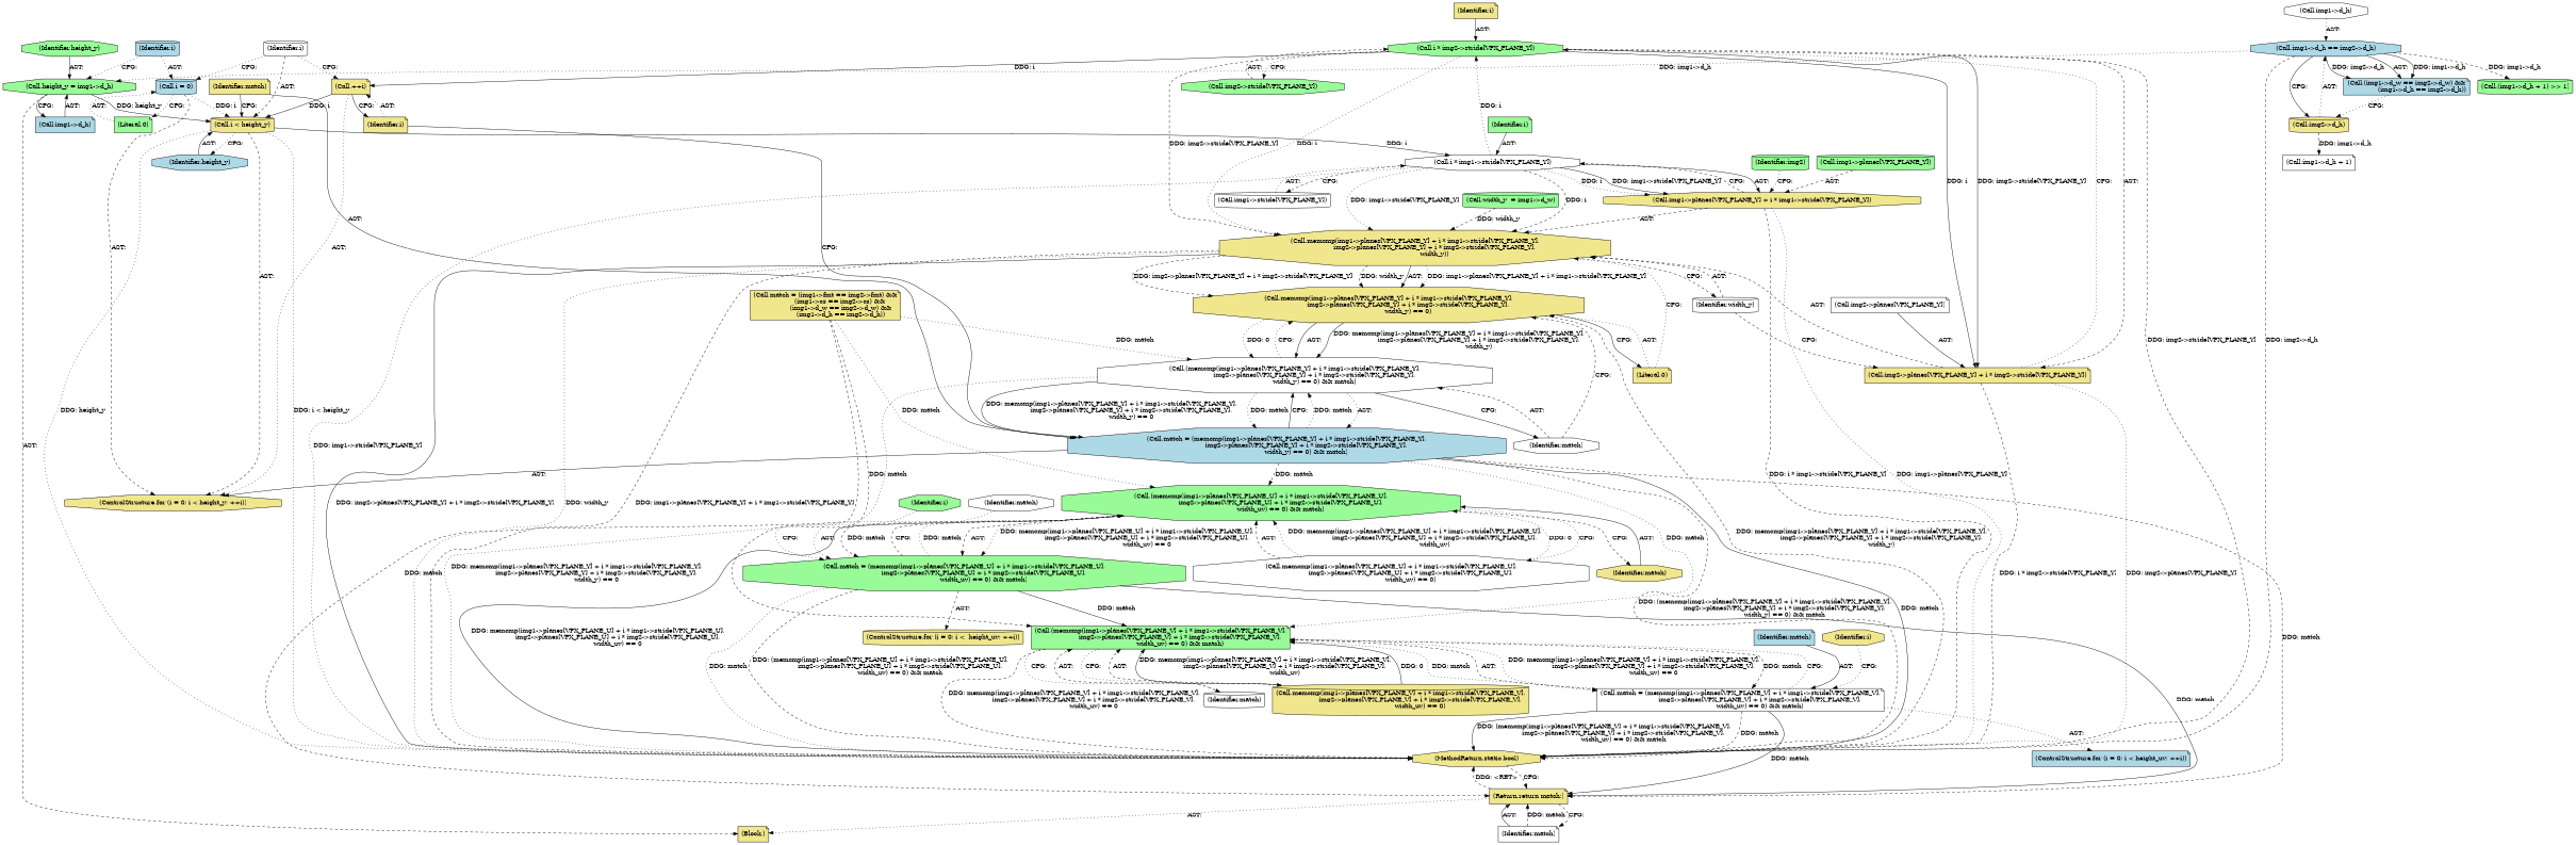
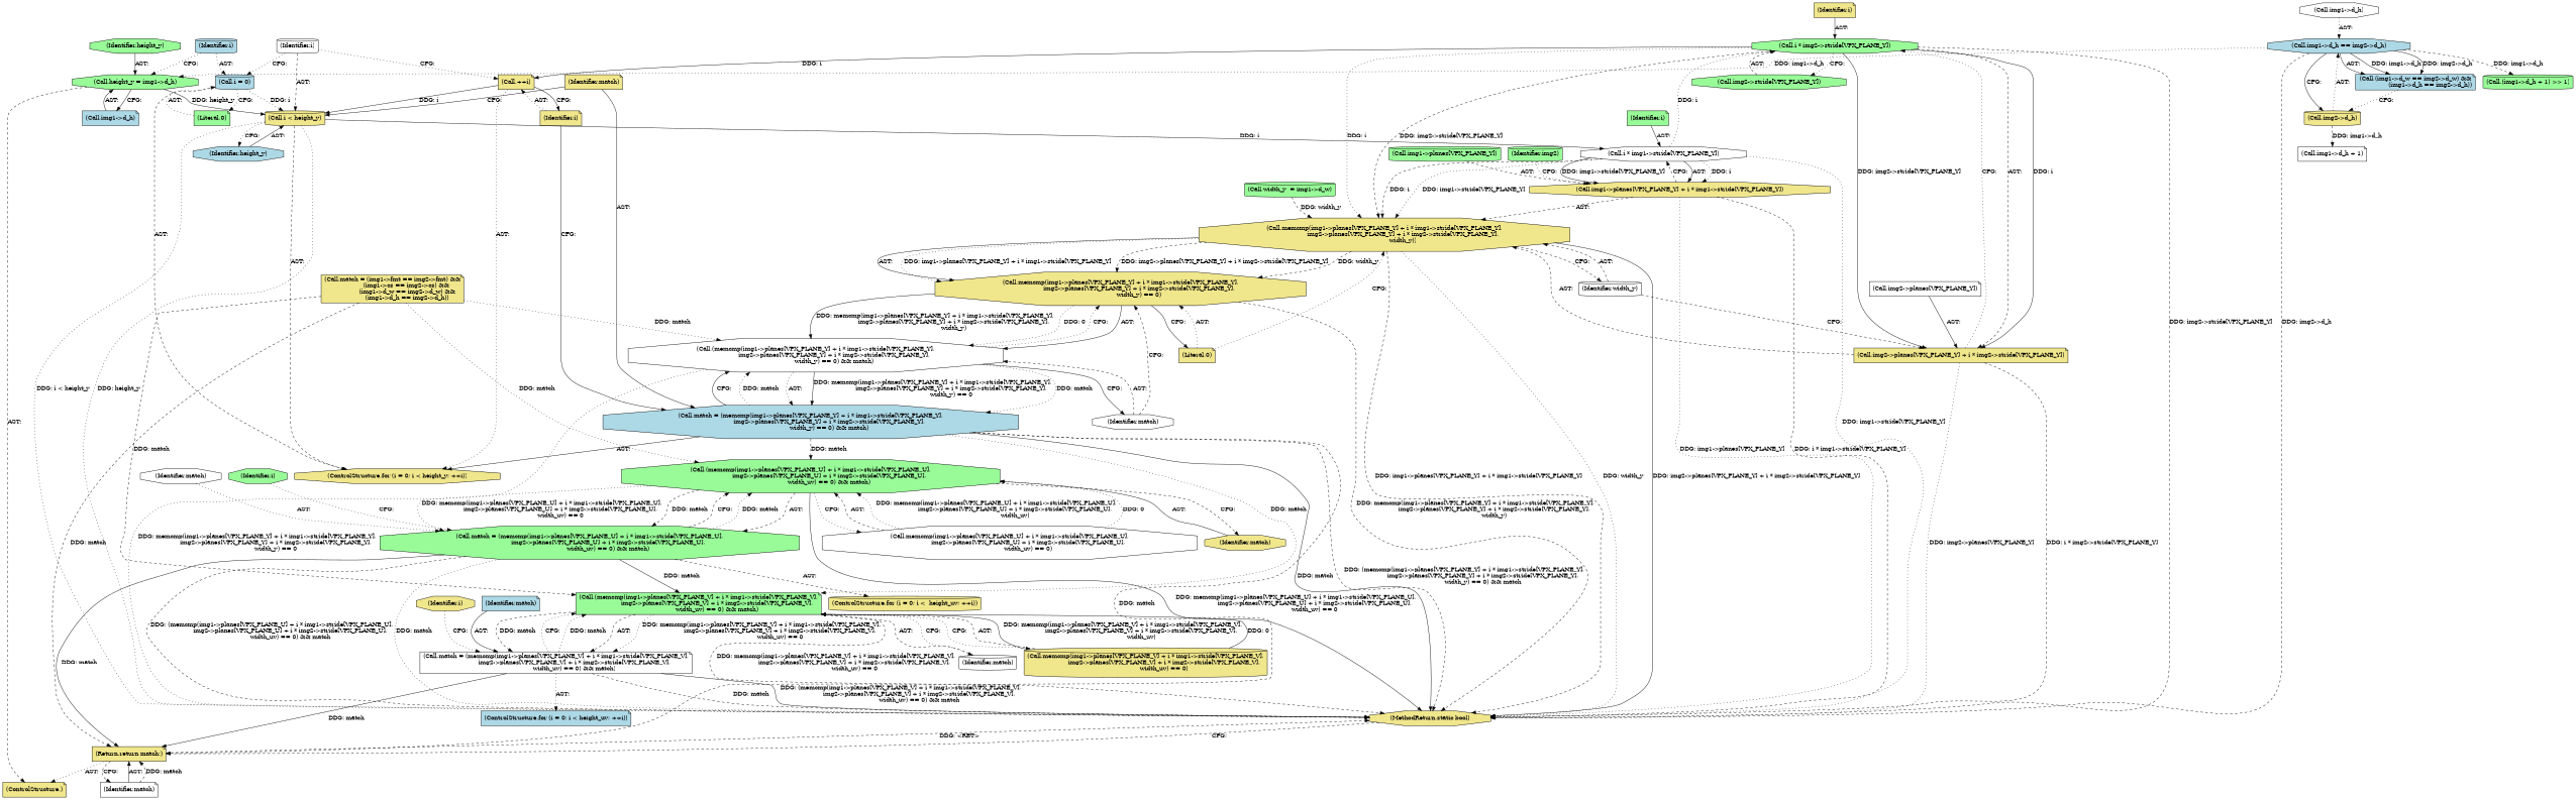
  digraph {
    node [fillcolor=khaki shape=octagon style=filled]
    edge [style=dotted]
    n1 [fillcolor=palegreen label="(Call,i * img2->stride[VPX_PLANE_Y])"]
    n2 [label="(Call,++i)" shape=note]
    n3 [label="(Call,memcmp(img1->planes[VPX_PLANE_Y] + i * img1->stride[VPX_PLANE_Y],\n                    img2->planes[VPX_PLANE_Y] + i * img2->stride[VPX_PLANE_Y],\n                    width_y))"]
    n4 [label="(Call,img2->planes[VPX_PLANE_Y] + i * img2->stride[VPX_PLANE_Y])" shape=note]
    n5 [label="(MethodReturn,static bool)"]
    n6 [fillcolor=palegreen label="(Call,img2->stride[VPX_PLANE_Y])"]
    n7 [label="(Call,i < height_y)" shape=cylinder]
    n8 [label="(ControlStructure,for (i = 0; i < height_y; ++i))"]
    n9 [label="(Identifier,i)" shape=note]
    n10 [label="(Call,memcmp(img1->planes[VPX_PLANE_Y] + i * img1->stride[VPX_PLANE_Y],\n                    img2->planes[VPX_PLANE_Y] + i * img2->stride[VPX_PLANE_Y],\n                    width_y) == 0)"]
    n11 [fillcolor=white label="(Identifier,width_y)" shape=cylinder]
    n12 [label="(Return,return match;)" shape=note]
    n13 [fillcolor=white label="(Call,i * img1->stride[VPX_PLANE_Y])"]
    n14 [label="(Call,img1->planes[VPX_PLANE_Y] + i * img1->stride[VPX_PLANE_Y])"]
-   n15 [fillcolor=white label="(Call,img1->stride[VPX_PLANE_Y])" shape=cylinder]
    n16 [fillcolor=lightblue label="(Identifier,height_y)"]
    n17 [fillcolor=lightblue label="(Call,match = (memcmp(img1->planes[VPX_PLANE_Y] + i * img1->stride[VPX_PLANE_Y],\n                    img2->planes[VPX_PLANE_Y] + i * img2->stride[VPX_PLANE_Y],\n                    width_y) == 0) && match)"]
    n18 [fillcolor=lightblue label="(Call,i = 0)" shape=cylinder]
    n19 [fillcolor=palegreen label="(Literal,0)" shape=note]
    n20 [fillcolor=palegreen label="(Call,height_y = img1->d_h)"]
    n21 [fillcolor=lightblue label="(Call,img1->d_h)" shape=note]
-   n22 [label="(Block,)" shape=note]
+   n22 [label="(ControlStructure,)" shape=note]
    n23 [fillcolor=lightblue label="(Call,img1->d_h == img2->d_h)"]
    n24 [label="(Call,img2->d_h)" shape=cylinder]
    n25 [fillcolor=lightblue label="(Call,(img1->d_w == img2->d_w) &&\n                (img1->d_h == img2->d_h))" shape=note]
    n26 [fillcolor=palegreen label="(Call,(img1->d_h + 1) >> 1)" shape=cylinder]
    n27 [fillcolor=white label="(Call,img1->d_h + 1)" shape=note]
    n28 [fillcolor=white label="(Call,(memcmp(img1->planes[VPX_PLANE_Y] + i * img1->stride[VPX_PLANE_Y],\n                    img2->planes[VPX_PLANE_Y] + i * img2->stride[VPX_PLANE_Y],\n                    width_y) == 0) && match)"]
    n29 [label="(Literal,0)" shape=note]
    n30 [fillcolor=white label="(Identifier,match)"]
    n31 [fillcolor=palegreen label="(Call,(memcmp(img1->planes[VPX_PLANE_U] + i * img1->stride[VPX_PLANE_U],\n                    img2->planes[VPX_PLANE_U] + i * img2->stride[VPX_PLANE_U],\n                    width_uv) == 0) && match)"]
    n32 [fillcolor=palegreen label="(Call,(memcmp(img1->planes[VPX_PLANE_V] + i * img1->stride[VPX_PLANE_V],\n                    img2->planes[VPX_PLANE_V] + i * img2->stride[VPX_PLANE_V],\n                    width_uv) == 0) && match)" shape=note]
    n33 [fillcolor=palegreen label="(Call,match = (memcmp(img1->planes[VPX_PLANE_U] + i * img1->stride[VPX_PLANE_U],\n                    img2->planes[VPX_PLANE_U] + i * img2->stride[VPX_PLANE_U],\n                    width_uv) == 0) && match)"]
    n34 [fillcolor=white label="(Call,memcmp(img1->planes[VPX_PLANE_U] + i * img1->stride[VPX_PLANE_U],\n                    img2->planes[VPX_PLANE_U] + i * img2->stride[VPX_PLANE_U],\n                    width_uv) == 0)"]
    n35 [label="(Identifier,match)"]
    n36 [fillcolor=white label="(Call,match = (memcmp(img1->planes[VPX_PLANE_V] + i * img1->stride[VPX_PLANE_V],\n                    img2->planes[VPX_PLANE_V] + i * img2->stride[VPX_PLANE_V],\n                    width_uv) == 0) && match)" shape=note]
    n37 [fillcolor=white label="(Identifier,match)" shape=cylinder]
    n38 [label="(Call,memcmp(img1->planes[VPX_PLANE_V] + i * img1->stride[VPX_PLANE_V],\n                    img2->planes[VPX_PLANE_V] + i * img2->stride[VPX_PLANE_V],\n                    width_uv) == 0)" shape=cylinder]
    n39 [fillcolor=white label="(Identifier,match)" shape=note]
    n40 [label="(ControlStructure,for (i = 0; i <  height_uv; ++i))" shape=cylinder]
    n41 [fillcolor=lightblue label="(ControlStructure,for (i = 0; i < height_uv; ++i))" shape=note]
    n42 [fillcolor=lightblue label="(Identifier,i)" shape=cylinder]
    n43 [label="(Identifier,i)" shape=note]
    n44 [fillcolor=white label="(Call,img2->planes[VPX_PLANE_Y])" shape=note]
    n45 [fillcolor=palegreen label="(Identifier,i)" shape=note]
    n46 [fillcolor=palegreen label="(Identifier,i)"]
    n47 [fillcolor=white label="(Call,img1->d_h)"]
    n48 [fillcolor=palegreen label="(Identifier,height_y)"]
    n49 [label="(Call,match = (img1->fmt == img2->fmt) &&\n               (img1->cs == img2->cs) &&\n                (img1->d_w == img2->d_w) &&\n                (img1->d_h == img2->d_h))" shape=note]
    n50 [label="(Identifier,i)"]
    n51 [label="(Identifier,match)" shape=note]
    n52 [fillcolor=white label="(Identifier,i)" shape=cylinder]
    n53 [fillcolor=palegreen label="(Identifier,img2)" shape=cylinder]
    n54 [fillcolor=palegreen label="(Call,width_y  = img1->d_w)" shape=cylinder]
    n55 [fillcolor=lightblue label="(Identifier,match)" shape=note]
    n56 [fillcolor=white label="(Identifier,match)"]
    n57 [fillcolor=palegreen label="(Call,img1->planes[VPX_PLANE_Y])" shape=cylinder]
    n1 -> n2 [label="DDG: i" style=solid]
    n1 -> n3 [label="DDG: i"]
    n1 -> n3 [label="DDG: img2->stride[VPX_PLANE_Y]" style=dashed]
    n1 -> n4 [label="AST: " style=dashed]
    n1 -> n4 [label="DDG: i" style=solid]
    n1 -> n4 [label="DDG: img2->stride[VPX_PLANE_Y]" style=solid]
    n1 -> n5 [label="DDG: img2->stride[VPX_PLANE_Y]" style=dashed]
    n1 -> n6 [label="CFG: "]
    n2 -> n7 [label="DDG: i" style=solid]
    n2 -> n8 [label="AST: "]
    n2 -> n9 [label="CFG: " style=solid]
    n3 -> n5 [label="DDG: img2->planes[VPX_PLANE_Y] + i * img2->stride[VPX_PLANE_Y]" style=solid]
    n3 -> n5 [label="DDG: width_y"]
    n3 -> n5 [label="DDG: img1->planes[VPX_PLANE_Y] + i * img1->stride[VPX_PLANE_Y]" style=dashed]
    n3 -> n10 [label="AST: " style=solid]
    n3 -> n10 [label="DDG: img1->planes[VPX_PLANE_Y] + i * img1->stride[VPX_PLANE_Y]"]
    n3 -> n10 [label="DDG: img2->planes[VPX_PLANE_Y] + i * img2->stride[VPX_PLANE_Y]" style=dashed]
    n3 -> n10 [label="DDG: width_y" style=dashed]
    n3 -> n11 [label="CFG: " style=dashed]
    n4 -> n1 [label="CFG: "]
    n4 -> n3 [label="AST: " style=dashed]
    n4 -> n5 [label="DDG: img2->planes[VPX_PLANE_Y]"]
    n4 -> n5 [label="DDG: i * img2->stride[VPX_PLANE_Y]" style=dashed]
    n5 -> n12 [label="CFG: " style=dashed]
    n6 -> n1 [label="AST: " style=dashed]
    n7 -> n5 [label="DDG: height_y"]
    n7 -> n5 [label="DDG: i < height_y"]
    n7 -> n8 [label="AST: " style=dashed]
    n7 -> n13 [label="DDG: i" style=solid]
    n7 -> n16 [label="CFG: "]
    n9 -> n2 [label="AST: "]
    n9 -> n17 [label="CFG: " style=solid]
    n10 -> n5 [label="DDG: memcmp(img1->planes[VPX_PLANE_Y] + i * img1->stride[VPX_PLANE_Y],\n                    img2->planes[VPX_PLANE_Y] + i * img2->stride[VPX_PLANE_Y],\n                    width_y)" style=dashed]
    n10 -> n28 [label="AST: " style=solid]
    n10 -> n28 [label="DDG: memcmp(img1->planes[VPX_PLANE_Y] + i * img1->stride[VPX_PLANE_Y],\n                    img2->planes[VPX_PLANE_Y] + i * img2->stride[VPX_PLANE_Y],\n                    width_y)" style=solid]
    n10 -> n28 [label="DDG: 0"]
    n10 -> n29 [label="CFG: " style=solid]
    n11 -> n3 [label="AST: " style=dashed]
    n11 -> n4 [label="CFG: " style=dashed]
    n12 -> n5 [label="DDG: <RET>" style=dashed]
    n12 -> n22 [label="AST: "]
    n12 -> n39 [label="CFG: " style=dashed]
    n13 -> n1 [label="DDG: i"]
    n13 -> n3 [label="DDG: i" style=dashed]
    n13 -> n3 [label="DDG: img1->stride[VPX_PLANE_Y]"]
    n13 -> n5 [label="DDG: img1->stride[VPX_PLANE_Y]"]
    n13 -> n14 [label="AST: " style=solid]
    n13 -> n14 [label="DDG: i"]
    n13 -> n14 [label="DDG: img1->stride[VPX_PLANE_Y]" style=solid]
-   n13 -> n15 [label="CFG: " style=dashed]
    n14 -> n3 [label="AST: " style=dashed]
    n14 -> n5 [label="DDG: img1->planes[VPX_PLANE_Y]"]
    n14 -> n5 [label="DDG: i * img1->stride[VPX_PLANE_Y]" style=dashed]
    n14 -> n13 [label="CFG: " style=dashed]
-   n15 -> n13 [label="AST: "]
    n16 -> n7 [label="AST: " style=solid]
    n17 -> n5 [label="DDG: (memcmp(img1->planes[VPX_PLANE_Y] + i * img1->stride[VPX_PLANE_Y],\n                    img2->planes[VPX_PLANE_Y] + i * img2->stride[VPX_PLANE_Y],\n                    width_y) == 0) && match" style=dashed]
    n17 -> n5 [label="DDG: match" style=solid]
    n17 -> n8 [label="AST: " style=solid]
    n17 -> n12 [label="DDG: match" style=dashed]
    n17 -> n28 [label="CFG: " style=solid]
    n17 -> n28 [label="DDG: match"]
    n17 -> n31 [label="DDG: match" style=dashed]
    n17 -> n32 [label="DDG: match"]
    n18 -> n7 [label="DDG: i"]
    n18 -> n8 [label="AST: " style=dashed]
    n18 -> n19 [label="CFG: "]
    n19 -> n18 [label="AST: "]
    n20 -> n7 [label="DDG: height_y" style=solid]
    n20 -> n21 [label="CFG: " style=solid]
    n20 -> n22 [label="AST: " style=dashed]
    n21 -> n20 [label="AST: " style=solid]
    n23 -> n5 [label="DDG: img2->d_h" style=dashed]
    n23 -> n20 [label="DDG: img1->d_h"]
    n23 -> n24 [label="CFG: " style=solid]
    n23 -> n25 [label="AST: " style=solid]
    n23 -> n25 [label="DDG: img1->d_h" style=solid]
    n23 -> n25 [label="DDG: img2->d_h" style=solid]
    n23 -> n26 [label="DDG: img1->d_h" style=dashed]
    n24 -> n23 [label="AST: "]
    n24 -> n27 [label="DDG: img1->d_h" style=dashed]
    n25 -> n24 [label="CFG: "]
    n28 -> n5 [label="DDG: memcmp(img1->planes[VPX_PLANE_Y] + i * img1->stride[VPX_PLANE_Y],\n                    img2->planes[VPX_PLANE_Y] + i * img2->stride[VPX_PLANE_Y],\n                    width_y) == 0"]
    n28 -> n10 [label="CFG: "]
    n28 -> n17 [label="AST: "]
    n28 -> n17 [label="DDG: memcmp(img1->planes[VPX_PLANE_Y] + i * img1->stride[VPX_PLANE_Y],\n                    img2->planes[VPX_PLANE_Y] + i * img2->stride[VPX_PLANE_Y],\n                    width_y) == 0" style=solid]
    n28 -> n17 [label="DDG: match"]
    n28 -> n30 [label="CFG: " style=solid]
    n29 -> n3 [label="CFG: "]
    n29 -> n10 [label="AST: "]
    n30 -> n10 [label="CFG: " style=dashed]
    n30 -> n28 [label="AST: " style=dashed]
    n31 -> n5 [label="DDG: memcmp(img1->planes[VPX_PLANE_U] + i * img1->stride[VPX_PLANE_U],\n                    img2->planes[VPX_PLANE_U] + i * img2->stride[VPX_PLANE_U],\n                    width_uv) == 0" style=solid]
    n31 -> n33 [label="AST: " style=dashed]
    n31 -> n33 [label="DDG: memcmp(img1->planes[VPX_PLANE_U] + i * img1->stride[VPX_PLANE_U],\n                    img2->planes[VPX_PLANE_U] + i * img2->stride[VPX_PLANE_U],\n                    width_uv) == 0"]
    n31 -> n33 [label="DDG: match" style=dashed]
    n31 -> n34 [label="CFG: "]
    n31 -> n35 [label="CFG: " style=dashed]
    n32 -> n5 [label="DDG: memcmp(img1->planes[VPX_PLANE_V] + i * img1->stride[VPX_PLANE_V],\n                    img2->planes[VPX_PLANE_V] + i * img2->stride[VPX_PLANE_V],\n                    width_uv) == 0" style=dashed]
    n32 -> n36 [label="AST: " style=dashed]
    n32 -> n36 [label="DDG: memcmp(img1->planes[VPX_PLANE_V] + i * img1->stride[VPX_PLANE_V],\n                    img2->planes[VPX_PLANE_V] + i * img2->stride[VPX_PLANE_V],\n                    width_uv) == 0"]
    n32 -> n36 [label="DDG: match" style=dashed]
    n32 -> n37 [label="CFG: "]
    n32 -> n38 [label="CFG: "]
    n33 -> n5 [label="DDG: (memcmp(img1->planes[VPX_PLANE_U] + i * img1->stride[VPX_PLANE_U],\n                    img2->planes[VPX_PLANE_U] + i * img2->stride[VPX_PLANE_U],\n                    width_uv) == 0) && match" style=dashed]
    n33 -> n5 [label="DDG: match"]
    n33 -> n12 [label="DDG: match" style=solid]
    n33 -> n31 [label="CFG: " style=dashed]
    n33 -> n31 [label="DDG: match"]
    n33 -> n32 [label="DDG: match" style=solid]
    n33 -> n40 [label="AST: " style=dashed]
    n34 -> n31 [label="AST: " style=dashed]
    n34 -> n31 [label="DDG: memcmp(img1->planes[VPX_PLANE_U] + i * img1->stride[VPX_PLANE_U],\n                    img2->planes[VPX_PLANE_U] + i * img2->stride[VPX_PLANE_U],\n                    width_uv)"]
    n34 -> n31 [label="DDG: 0"]
    n35 -> n31 [label="AST: " style=solid]
    n36 -> n5 [label="DDG: (memcmp(img1->planes[VPX_PLANE_V] + i * img1->stride[VPX_PLANE_V],\n                    img2->planes[VPX_PLANE_V] + i * img2->stride[VPX_PLANE_V],\n                    width_uv) == 0) && match" style=solid]
    n36 -> n5 [label="DDG: match" style=dashed]
    n36 -> n12 [label="DDG: match" style=solid]
    n36 -> n32 [label="CFG: "]
    n36 -> n32 [label="DDG: match"]
    n36 -> n41 [label="AST: "]
    n37 -> n32 [label="AST: " style=dashed]
    n38 -> n32 [label="AST: " style=dashed]
    n38 -> n32 [label="DDG: memcmp(img1->planes[VPX_PLANE_V] + i * img1->stride[VPX_PLANE_V],\n                    img2->planes[VPX_PLANE_V] + i * img2->stride[VPX_PLANE_V],\n                    width_uv)" style=solid]
    n38 -> n32 [label="DDG: 0" style=solid]
    n39 -> n12 [label="AST: " style=solid]
    n39 -> n12 [label="DDG: match" style=dashed]
    n42 -> n18 [label="AST: "]
    n42 -> n20 [label="CFG: "]
    n43 -> n1 [label="AST: " style=solid]
    n44 -> n4 [label="AST: " style=solid]
    n45 -> n13 [label="AST: " style=solid]
    n46 -> n33 [label="CFG: "]
    n47 -> n23 [label="AST: "]
    n48 -> n20 [label="AST: " style=solid]
    n49 -> n12 [label="DDG: match" style=dashed]
    n49 -> n28 [label="DDG: match"]
    n49 -> n31 [label="DDG: match"]
    n49 -> n32 [label="DDG: match" style=dashed]
    n50 -> n36 [label="CFG: "]
    n51 -> n7 [label="CFG: " style=solid]
    n51 -> n17 [label="AST: " style=solid]
    n52 -> n2 [label="CFG: "]
    n52 -> n7 [label="AST: " style=dashed]
    n52 -> n18 [label="CFG: "]
    n53 -> n14 [label="CFG: "]
    n54 -> n3 [label="DDG: width_y" style=dashed]
    n55 -> n36 [label="AST: " style=solid]
    n56 -> n33 [label="AST: "]
    n57 -> n14 [label="AST: " style=dashed]
  }
